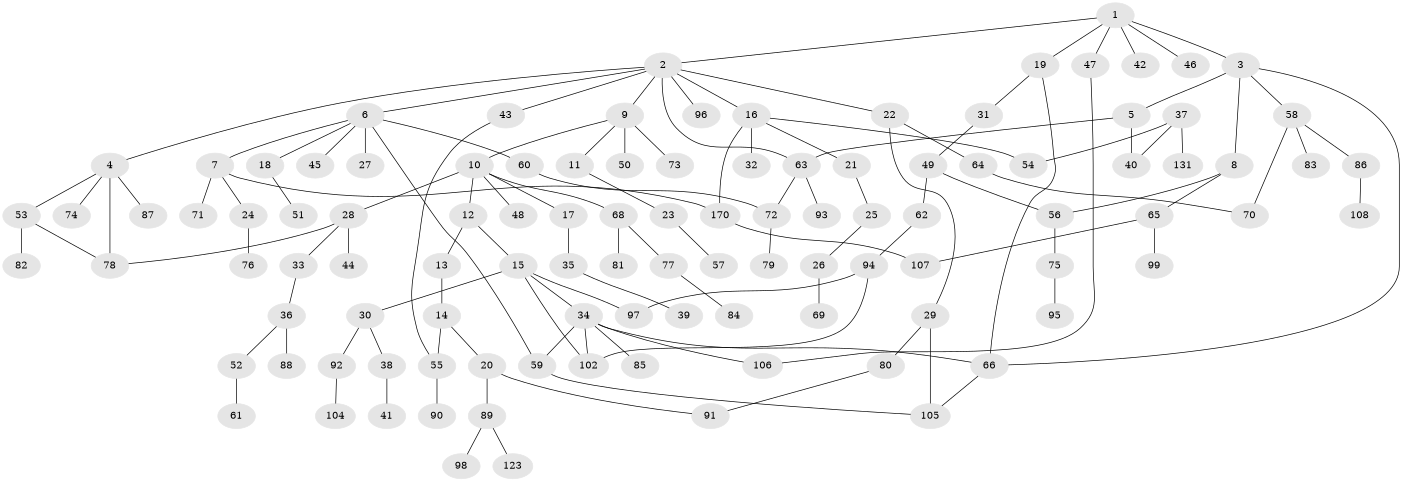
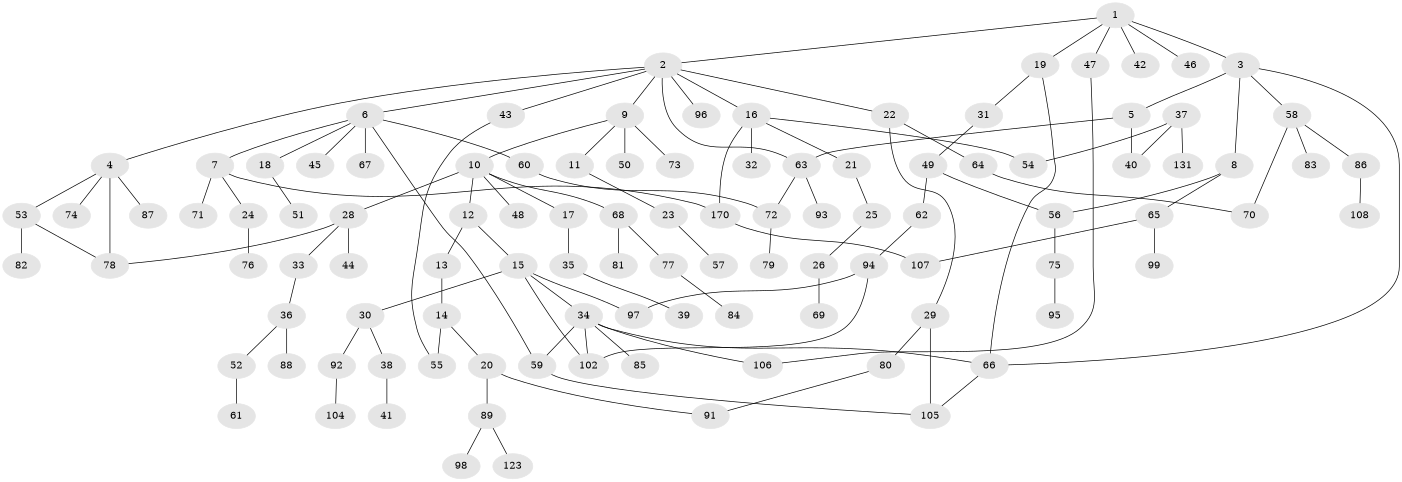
  graph {
    node [color=gray90 style=filled]
    1
    2
    3
    19
    42
    46
    47
    4
    6
    9
    16
    22
    43
    63
    96
    5
    8
    58
    66
    31
    106
    53
    74
    78
    87
    7
    18
    45
    59
    60
-   67 [label=27]
+   67
    10
    11
    50
    73
    n36 [label=170]
    21
    32
    54
    29
    64
    55
    72
    93
    40
    56
    65
    70
    83
    86
    105
    82
    24
    71
    51
    76
    107
    75
    99
    12
    17
    28
    48
    68
    23
    13
    15
    35
    33
    44
    77
    81
    57
    14
    30
    34
    97
    102
    20
    89
    91
-   90
    38
    92
    85
    25
    39
    49
    98
    n90 [label=123]
    26
    80
    69
    37
    n95 [label=131]
    36
    41
    104
    62
    52
    88
    61
    94
    95
    108
    79
    84
    1 -- 2
    1 -- 3
    1 -- 19
    1 -- 42
    1 -- 46
    1 -- 47
    2 -- 4
    2 -- 6
    2 -- 9
    2 -- 16
    2 -- 22
    2 -- 43
    2 -- 63
    2 -- 96
    3 -- 5
    3 -- 8
    3 -- 58
    3 -- 66
    19 -- 66
    19 -- 31
    47 -- 106
    4 -- 53
    4 -- 74
    4 -- 78
    4 -- 87
    6 -- 7
    6 -- 18
    6 -- 45
    6 -- 59
    6 -- 60
    6 -- 67
    9 -- 10
    9 -- 11
    9 -- 50
    9 -- 73
    16 -- n36
    16 -- 21
    16 -- 32
    16 -- 54
    22 -- 29
    22 -- 64
    43 -- 55
    63 -- 72
    63 -- 93
    5 -- 63
    5 -- 40
    8 -- 56
    8 -- 65
    58 -- 70
    58 -- 83
    58 -- 86
    66 -- 105
    31 -- 49
    53 -- 78
    53 -- 82
    7 -- n36
    7 -- 24
    7 -- 71
    18 -- 51
    59 -- 105
    60 -- 72
    10 -- 12
    10 -- 17
    10 -- 28
    10 -- 48
    10 -- 68
    11 -- 23
    n36 -- 107
    21 -- 25
    29 -- 105
    29 -- 80
    64 -- 70
-   55 -- 90
    72 -- 79
    56 -- 75
    65 -- 107
    65 -- 99
    86 -- 108
    24 -- 76
    75 -- 95
    12 -- 13
    12 -- 15
    17 -- 35
    28 -- 78
    28 -- 33
    28 -- 44
    68 -- 77
    68 -- 81
    23 -- 57
    13 -- 14
    15 -- 30
    15 -- 34
    15 -- 97
    15 -- 102
    35 -- 39
    33 -- 36
    77 -- 84
    14 -- 55
    14 -- 20
    30 -- 38
    30 -- 92
    34 -- 66
    34 -- 106
    34 -- 59
    34 -- 102
    34 -- 85
    20 -- 89
    20 -- 91
    89 -- 98
    89 -- n90
    38 -- 41
    92 -- 104
    25 -- 26
    49 -- 56
    49 -- 62
    26 -- 69
    80 -- 91
    37 -- 54
    37 -- 40
    37 -- n95
    36 -- 52
    36 -- 88
    62 -- 94
    52 -- 61
    94 -- 97
    94 -- 102
  }
